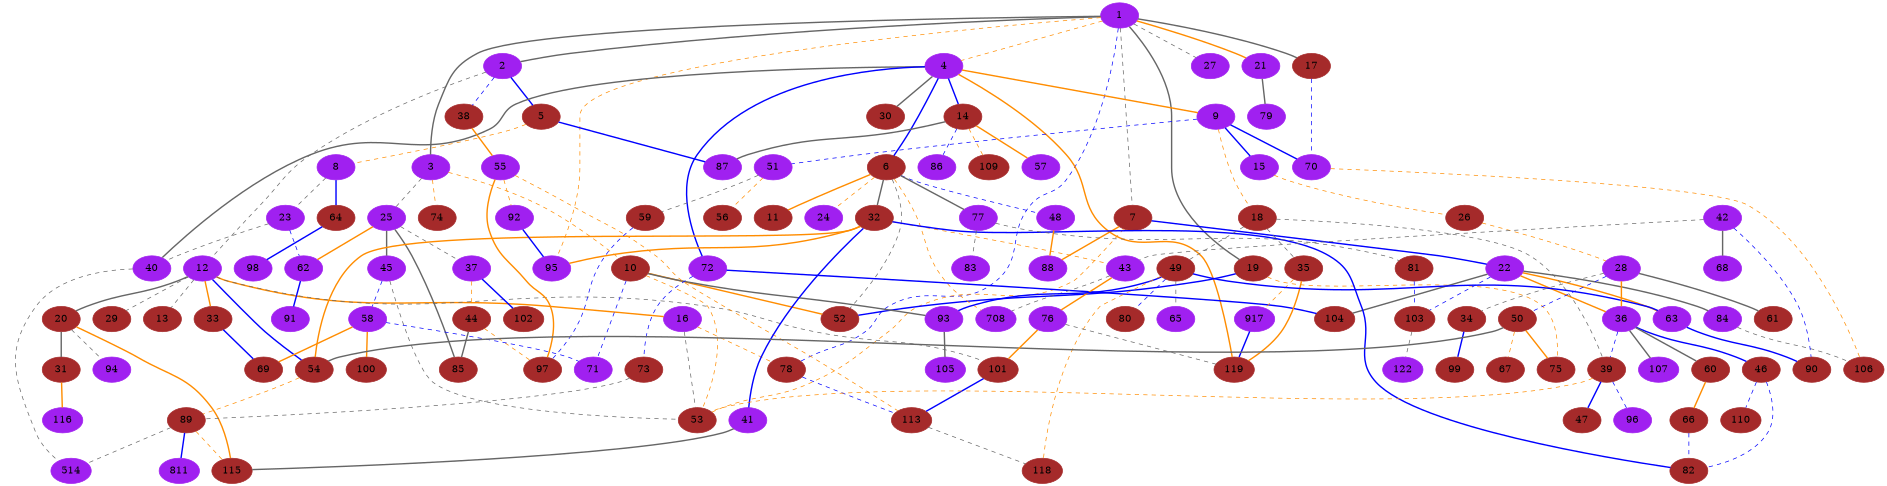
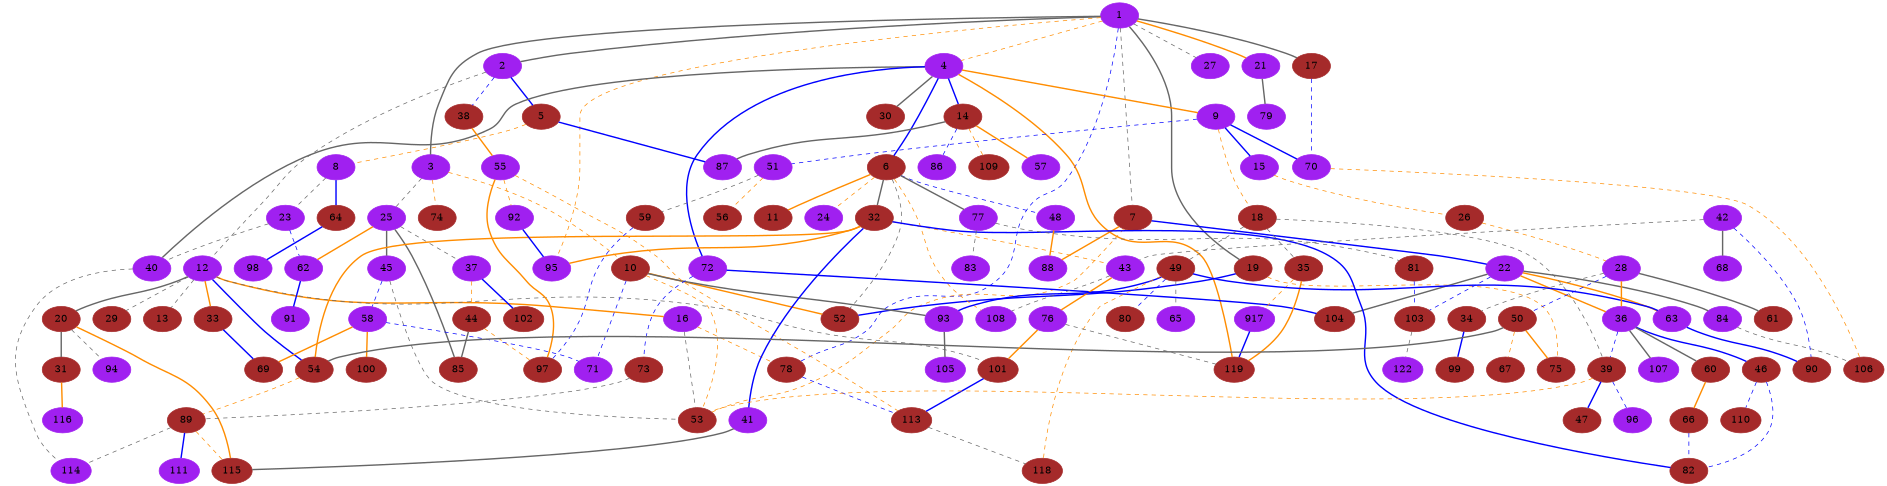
  graph {
    node [color=brown style=filled]
    edge [color=gray40 style=dashed]
    1 [color=purple]
    2 [color=purple]
    3 [color=purple]
    4 [color=purple]
    7
    17
    19
    21 [color=purple]
    27 [color=purple]
    78
    95 [color=purple]
    5
    12 [color=purple]
    38
    10
    25 [color=purple]
    74
    6
    9 [color=purple]
    14
    30
    40 [color=purple]
    72 [color=purple]
    119
    22 [color=purple]
    53
    88 [color=purple]
    70 [color=purple]
    52
    75
    79 [color=purple]
    113
    8 [color=purple]
    87 [color=purple]
    13
    16 [color=purple]
    20
    29
    33
    54
    101
    55 [color=purple]
    71 [color=purple]
    93 [color=purple]
    62 [color=purple]
    37 [color=purple]
    45 [color=purple]
    85
    11
    24 [color=purple]
    32
    48 [color=purple]
    77 [color=purple]
-   108 [color=purple label=708]
+   108 [color=purple]
    15 [color=purple]
    18
    51 [color=purple]
    57 [color=purple]
    86 [color=purple]
    109
-   114 [color=purple label=514]
+   114 [color=purple]
    104
    73
    23 [color=purple]
    64
    41 [color=purple]
    43 [color=purple]
    82
    81
    83 [color=purple]
    36 [color=purple]
    84 [color=purple]
    103
    63 [color=purple]
    98 [color=purple]
    26
    35
    39
    49
    56
    59
    106
    105 [color=purple]
    31
    94 [color=purple]
    115
    69
    89
    28 [color=purple]
    n90 [color=purple label=917]
    47
    96 [color=purple]
    65 [color=purple]
    80
    118
    116 [color=purple]
    46
    60
    107 [color=purple]
    n100 [color=purple label=122]
    91 [color=purple]
    42 [color=purple]
    68 [color=purple]
    90
    44
    102
    58 [color=purple]
    34
    50
    61
    99
    67
    76 [color=purple]
    110
    66
    97
    92 [color=purple]
    100
-   111 [color=purple label=811]
+   111 [color=purple]
    1 -- 2 [style=bold]
    1 -- 3 [style=bold]
    1 -- 4 [color=darkorange]
    1 -- 7
    1 -- 17 [style=bold]
    1 -- 19 [style=bold]
    1 -- 21 [color=darkorange style=bold]
    1 -- 27
    1 -- 78 [color=blue]
    1 -- 95 [color=darkorange]
    2 -- 5 [color=blue style=bold]
    2 -- 12
    2 -- 38 [color=blue]
    3 -- 10 [color=darkorange]
    3 -- 25
    3 -- 74 [color=darkorange]
    4 -- 6 [color=blue style=bold]
    4 -- 9 [color=darkorange style=bold]
    4 -- 14 [color=blue style=bold]
    4 -- 30 [style=bold]
    4 -- 40 [style=bold]
    4 -- 72 [color=blue style=bold]
    4 -- 119 [color=darkorange style=bold]
    7 -- 22 [color=blue style=bold]
    7 -- 53 [color=darkorange]
    7 -- 88 [color=darkorange style=bold]
    17 -- 70 [color=blue]
    19 -- 52 [color=blue style=bold]
    19 -- 75 [color=darkorange]
    21 -- 79 [style=bold]
    78 -- 113 [color=blue]
    5 -- 8 [color=darkorange]
    5 -- 87 [color=blue style=bold]
    12 -- 13
    12 -- 16 [color=darkorange style=bold]
    12 -- 20 [style=bold]
    12 -- 29
    12 -- 33 [color=darkorange style=bold]
    12 -- 54 [color=blue style=bold]
    12 -- 101
    38 -- 55 [color=darkorange style=bold]
    10 -- 53 [color=darkorange]
    10 -- 52 [color=darkorange style=bold]
    10 -- 71 [color=blue]
    10 -- 93 [style=bold]
    25 -- 62 [color=darkorange style=bold]
    25 -- 37
    25 -- 45 [style=bold]
    25 -- 85 [style=bold]
    6 -- 52
    6 -- 11 [color=darkorange style=bold]
    6 -- 24 [color=darkorange]
    6 -- 32 [style=bold]
    6 -- 48 [color=blue]
    6 -- 77 [style=bold]
    6 -- 108 [color=darkorange]
    9 -- 70 [color=blue style=bold]
    9 -- 15 [color=blue style=bold]
    9 -- 18 [color=darkorange]
    9 -- 51 [color=blue]
    14 -- 87 [style=bold]
    14 -- 57 [color=darkorange style=bold]
    14 -- 86 [color=blue]
    14 -- 109 [color=darkorange]
    40 -- 114
    72 -- 104 [color=blue style=bold]
    72 -- 73 [color=blue]
    22 -- 104 [style=bold]
    22 -- 36 [color=darkorange style=bold]
    22 -- 84 [style=bold]
    22 -- 103 [color=blue]
    22 -- 63 [color=darkorange style=bold]
    70 -- 106 [color=darkorange]
    113 -- 118
    8 -- 23
    8 -- 64 [color=blue style=bold]
    16 -- 78 [color=darkorange]
    16 -- 53
    20 -- 31 [style=bold]
    20 -- 94
    20 -- 115 [color=darkorange style=bold]
    33 -- 69 [color=blue style=bold]
    54 -- 89 [color=darkorange]
    101 -- 113 [color=blue style=bold]
    55 -- 113 [color=darkorange]
    55 -- 97 [color=darkorange style=bold]
    55 -- 92 [color=darkorange]
    93 -- 105 [style=bold]
    62 -- 91 [color=blue style=bold]
    37 -- 44 [color=darkorange]
    37 -- 102 [color=blue style=bold]
    45 -- 53
    45 -- 58 [color=blue]
    32 -- 95 [color=darkorange style=bold]
    32 -- 54 [color=darkorange style=bold]
    32 -- 41 [color=blue style=bold]
    32 -- 43 [color=darkorange]
    32 -- 82 [color=blue style=bold]
    48 -- 88 [color=darkorange style=bold]
    77 -- 81
    77 -- 83
    15 -- 26 [color=darkorange]
    18 -- 35
    18 -- 39
    18 -- 49
    51 -- 56 [color=darkorange]
    51 -- 59
    73 -- 89
    23 -- 40
    23 -- 62 [color=blue]
    64 -- 98 [color=blue style=bold]
    41 -- 115 [style=bold]
    43 -- 108
    43 -- 76 [color=darkorange style=bold]
    81 -- 103 [color=blue]
    36 -- 39 [color=blue]
    36 -- 46 [color=blue style=bold]
    36 -- 60 [style=bold]
    36 -- 107 [style=bold]
    84 -- 106
    103 -- n100
    63 -- 90 [color=blue style=bold]
    26 -- 28 [color=darkorange]
    35 -- 119 [color=darkorange style=bold]
    35 -- n90 [color=darkorange]
    39 -- 53 [color=darkorange]
    39 -- 47 [color=blue style=bold]
    39 -- 96 [color=blue]
    49 -- 93 [color=blue style=bold]
    49 -- 63 [color=blue style=bold]
    49 -- 65
    49 -- 80 [color=blue]
    49 -- 118 [color=darkorange]
    59 -- 97 [color=blue]
    31 -- 116 [color=darkorange style=bold]
    89 -- 114
    89 -- 115 [color=darkorange]
    89 -- 111 [color=blue style=bold]
    28 -- 36 [color=darkorange style=bold]
    28 -- 34
    28 -- 50 [color=blue]
    28 -- 61 [style=bold]
    n90 -- 119 [color=blue style=bold]
    46 -- 82 [color=blue]
    46 -- 110 [color=blue]
    60 -- 66 [color=darkorange style=bold]
    42 -- 43
    42 -- 68 [style=bold]
    42 -- 90 [color=blue]
    44 -- 85 [style=bold]
    44 -- 97 [color=darkorange]
    58 -- 71 [color=blue]
    58 -- 69 [color=darkorange style=bold]
    58 -- 100 [color=darkorange style=bold]
    34 -- 99 [color=blue style=bold]
    50 -- 75 [color=darkorange style=bold]
    50 -- 54 [style=bold]
    50 -- 67 [color=darkorange]
    76 -- 119
    76 -- 101 [color=darkorange style=bold]
    66 -- 82 [color=blue]
    92 -- 95 [color=blue style=bold]
  }
